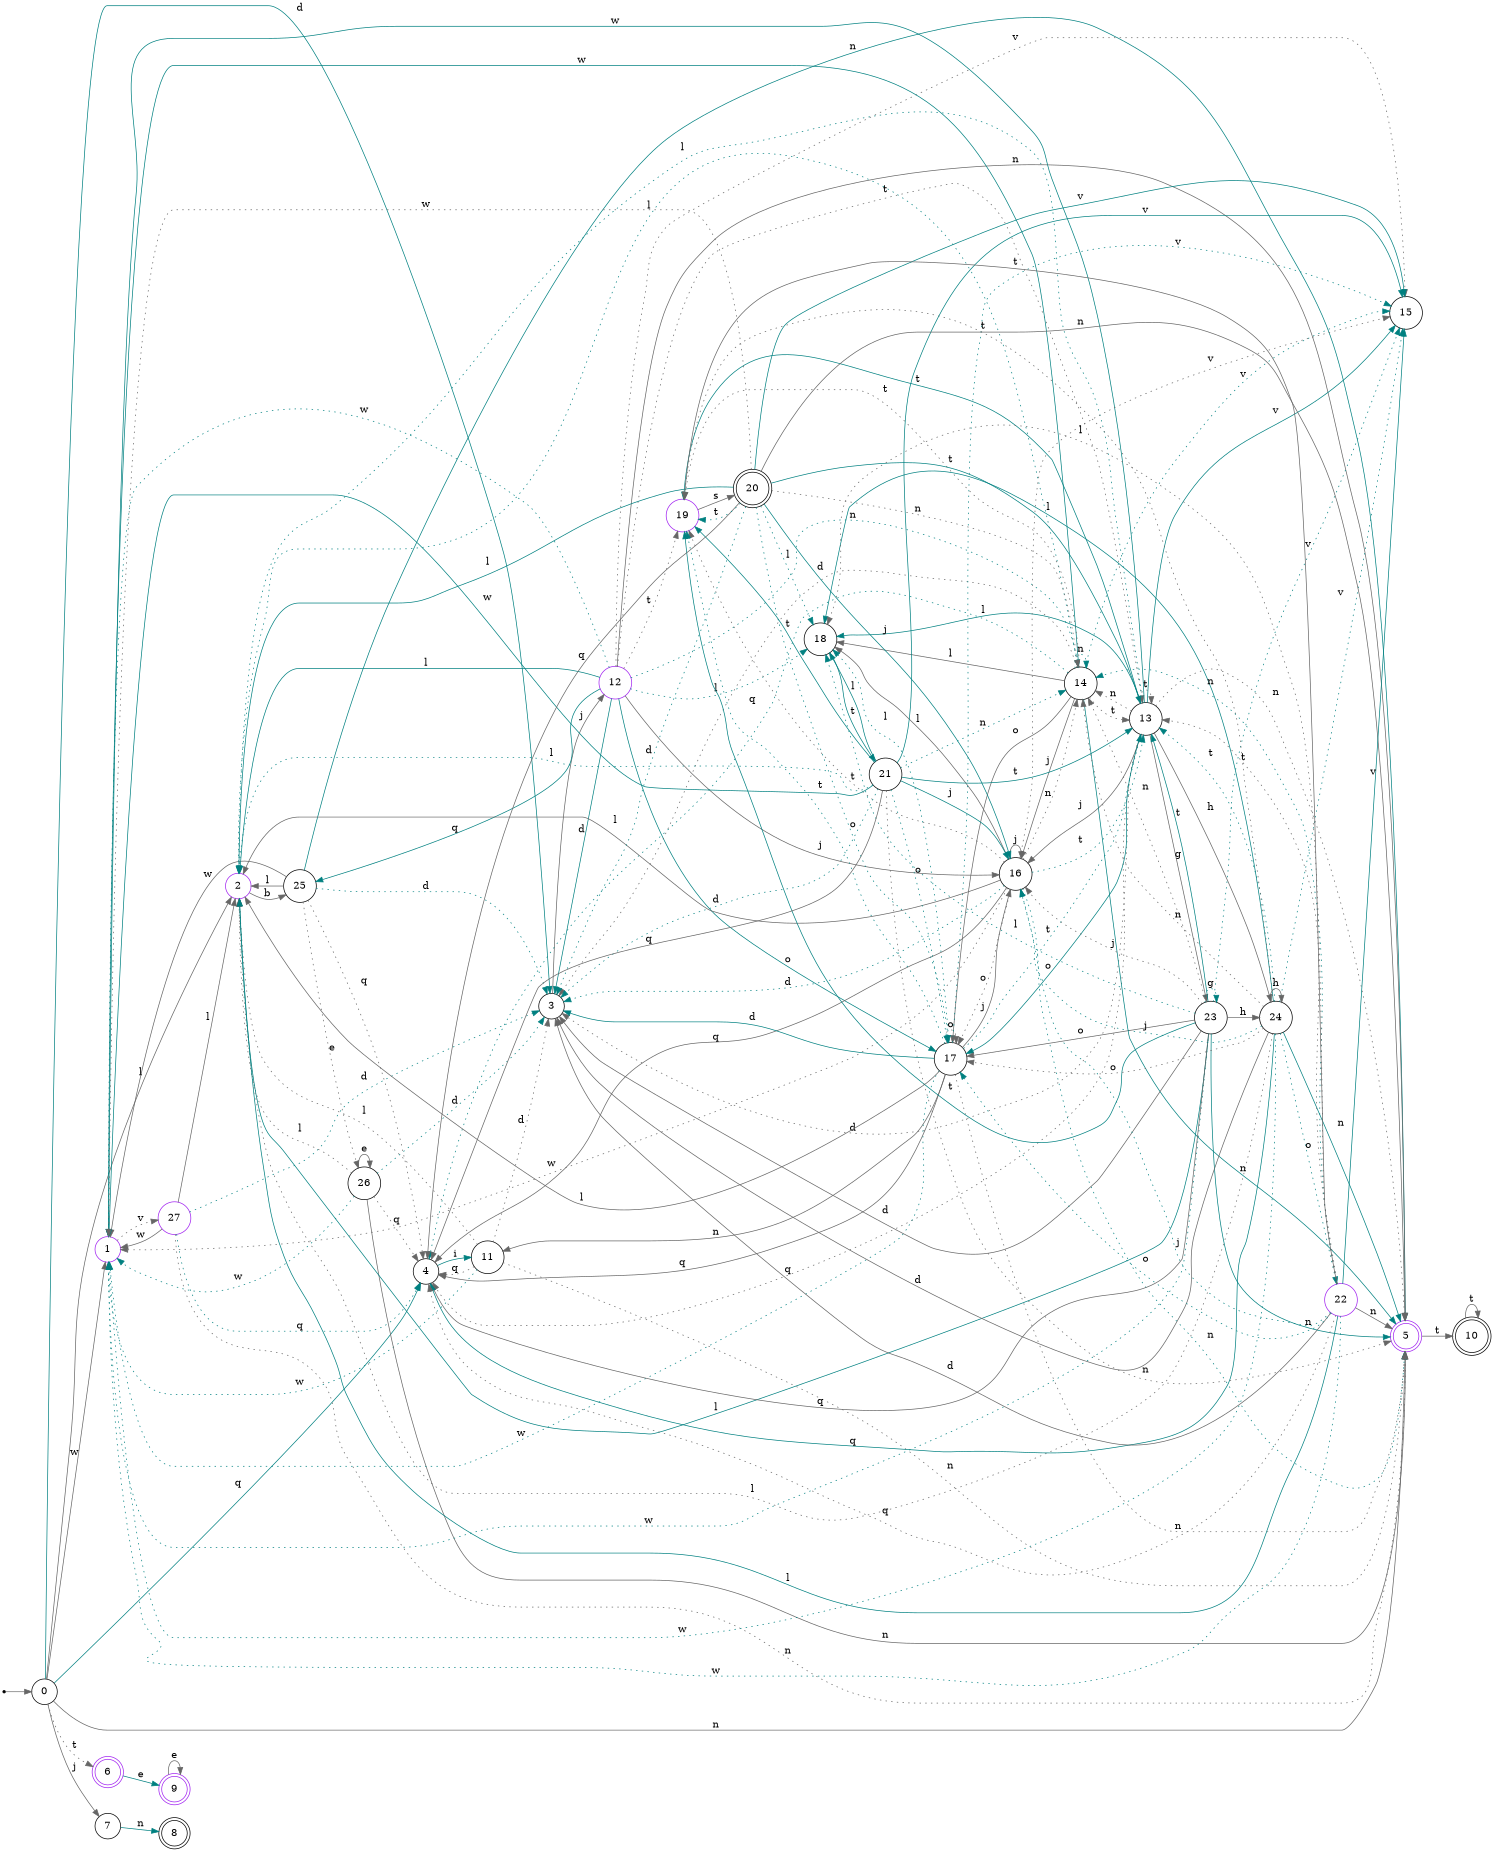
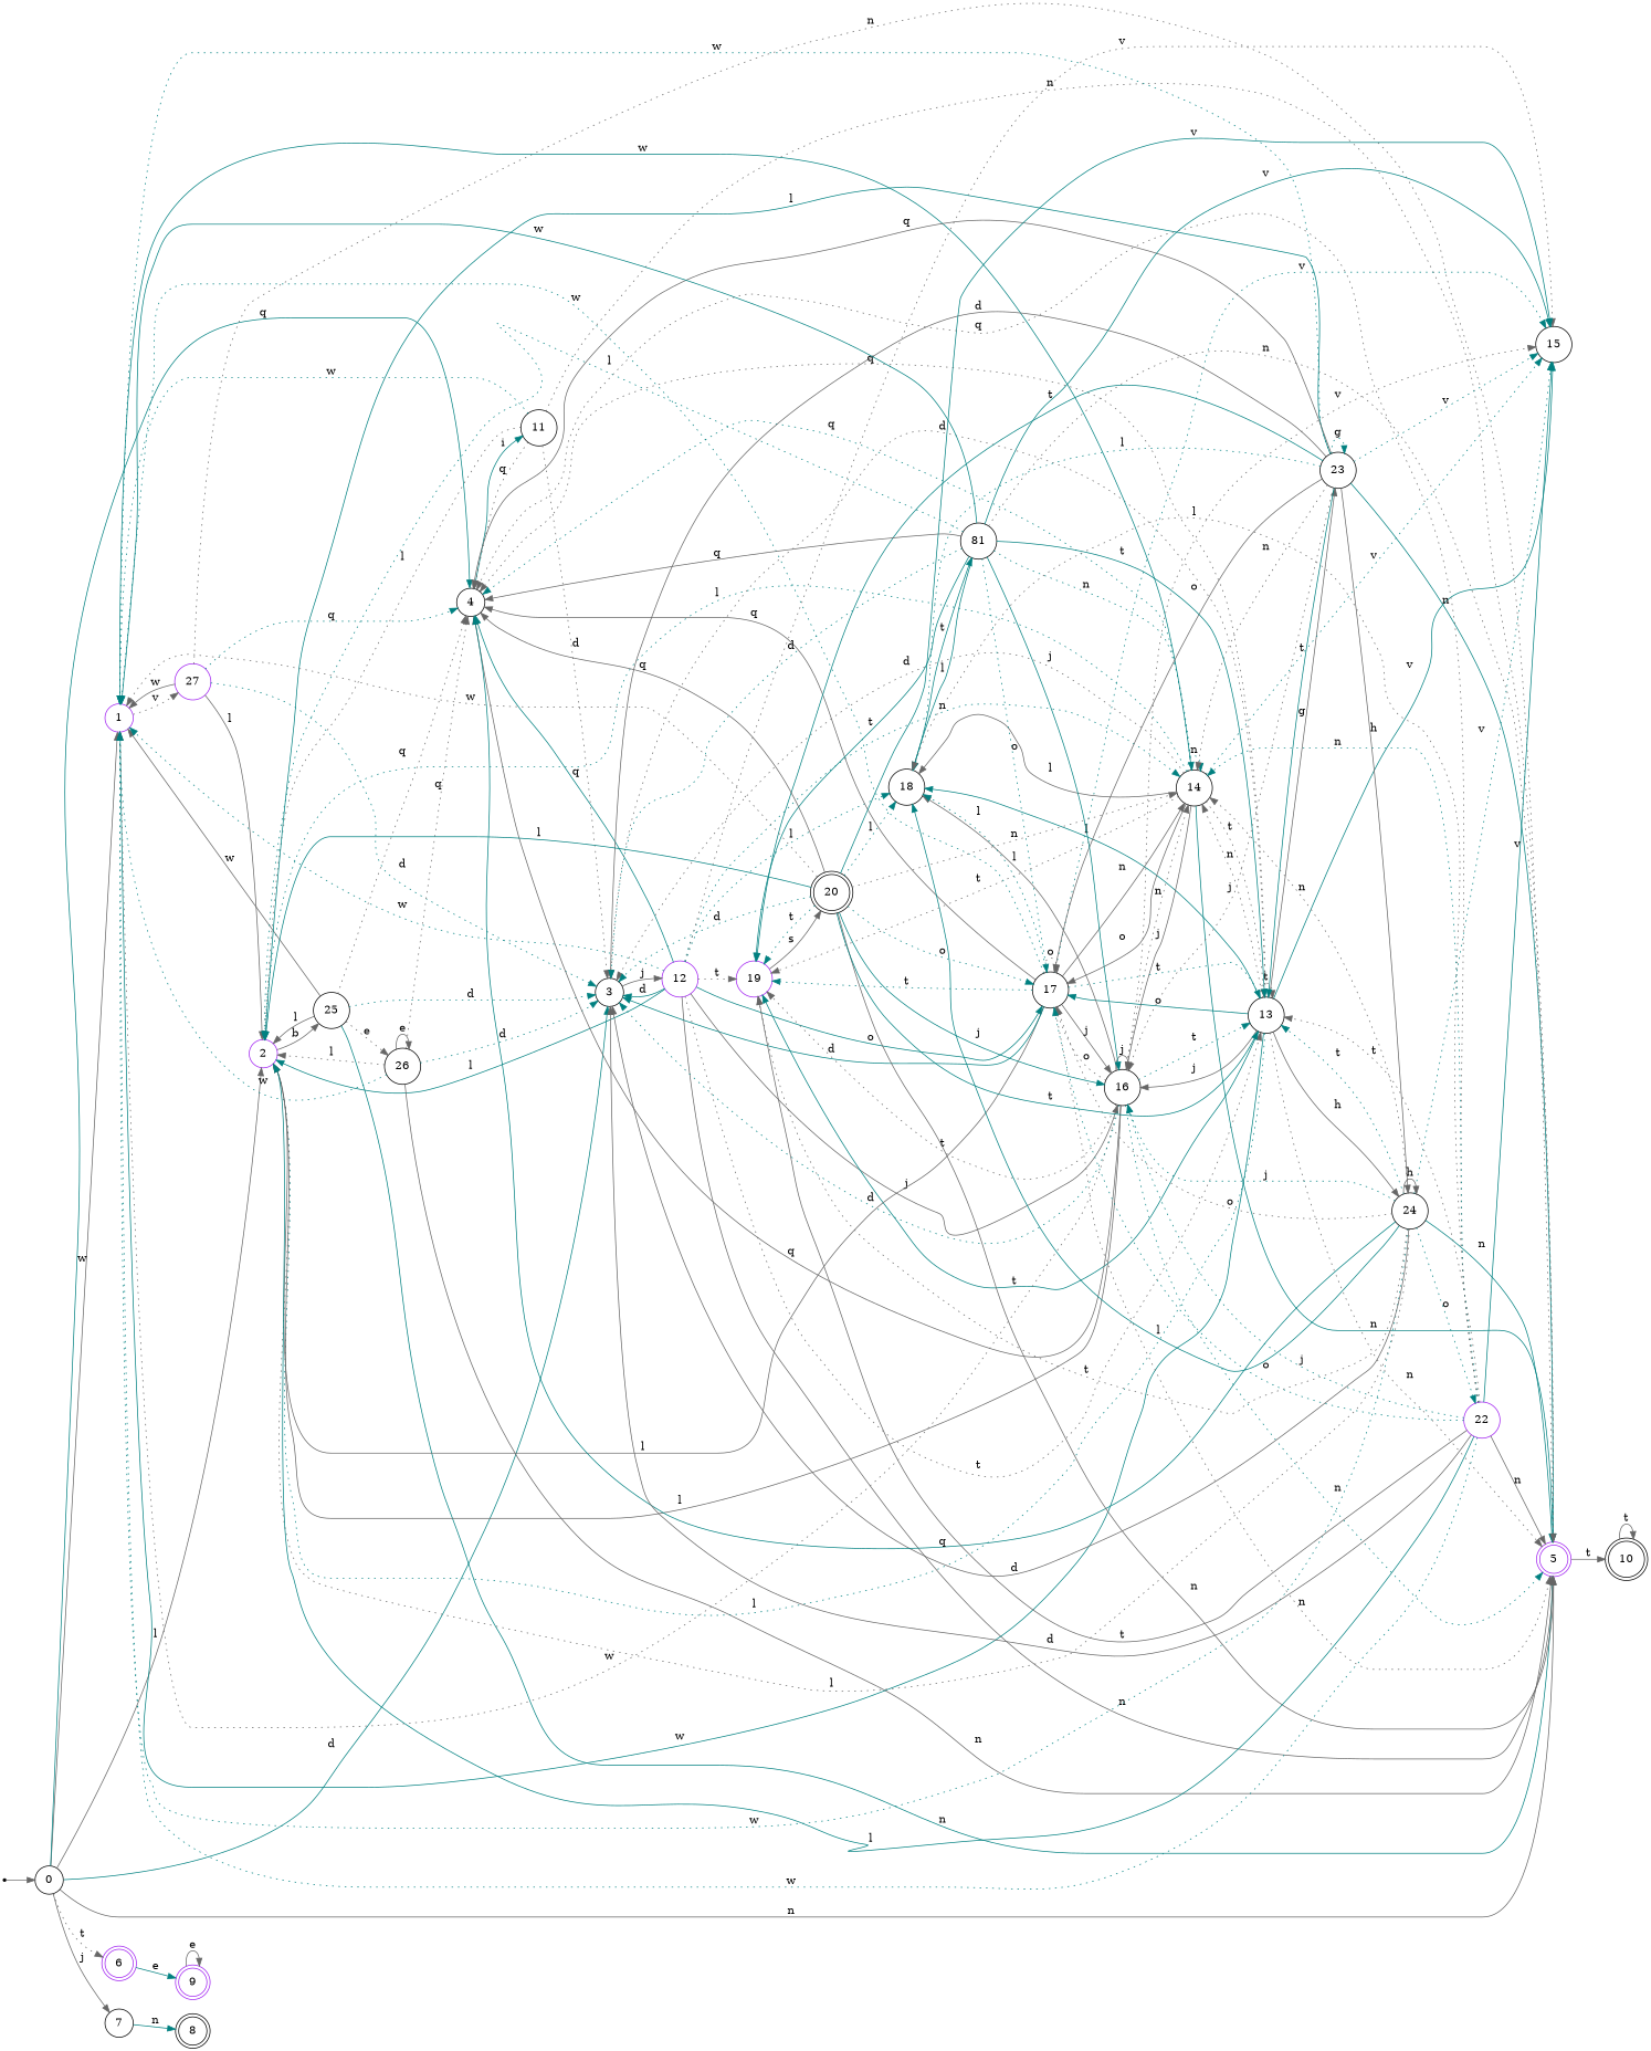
  digraph {
    rankdir=LR
    node [color=black shape=circle]
    edge [color=gray40 style=dotted]
    dummy0 [shape=point]
    0
    1 [color=purple]
    2 [color=purple]
    3
    4
    5 [color=purple shape=doublecircle]
    6 [color=purple shape=doublecircle]
    7
    27 [color=purple]
    25
    12 [color=purple]
    11
    10 [shape=doublecircle]
    9 [color=purple shape=doublecircle]
    8 [shape=doublecircle]
    26
    13
    14
    15
    16
    17
    18
    19 [color=purple]
    23
    24
-   21
+   21 [label=81]
    20 [shape=doublecircle]
    22 [color=purple]
    dummy0 -> 0 [style=solid]
    0 -> 1 [label=w style=solid]
    0 -> 2 [label=l style=solid]
    0 -> 3 [color=teal label=d style=solid]
    0 -> 4 [color=teal label=q style=solid]
    0 -> 5 [label=n style=solid]
    0 -> 6 [label=t]
    0 -> 7 [label=j style=solid]
    1 -> 27 [label=v]
    2 -> 25 [label=b style=solid]
    3 -> 12 [label=j style=solid]
    4 -> 11 [color=teal label=i style=solid]
    5 -> 10 [label=t style=solid]
    6 -> 9 [color=teal label=e style=solid]
    7 -> 8 [color=teal label=n style=solid]
    27 -> 1 [label=w style=solid]
    27 -> 2 [label=l style=solid]
    27 -> 3 [color=teal label=d]
    27 -> 4 [color=teal label=q]
    27 -> 5 [label=n]
    25 -> 1 [label=w style=solid]
    25 -> 2 [label=l style=solid]
    25 -> 3 [color=teal label=d]
    25 -> 4 [label=q]
    25 -> 5 [color=teal label=n style=solid]
    25 -> 26 [label=e]
    12 -> 1 [color=teal label=w]
    12 -> 2 [color=teal label=l style=solid]
    12 -> 3 [color=teal label=d style=solid]
-   12 -> 25 [color=teal label=q style=solid]
+   12 -> 4 [color=teal label=q style=solid]
    12 -> 5 [label=n style=solid]
    12 -> 13 [label=t]
    12 -> 14 [color=teal label=n]
    12 -> 15 [label=v]
    12 -> 16 [label=j style=solid]
    12 -> 17 [color=teal label=o style=solid]
    12 -> 18 [color=teal label=l]
    12 -> 19 [label=t]
    11 -> 1 [color=teal label=w]
    11 -> 2 [label=l]
    11 -> 3 [label=d]
    11 -> 4 [label=q]
    11 -> 5 [label=n]
    10 -> 10 [label=t style=solid]
    9 -> 9 [label=e style=solid]
    26 -> 1 [color=teal label=w]
    26 -> 2 [label=l]
    26 -> 3 [color=teal label=d]
    26 -> 4 [label=q]
    26 -> 5 [label=n style=solid]
    26 -> 26 [label=e style=solid]
    13 -> 1 [color=teal label=w style=solid]
    13 -> 2 [color=teal label=l]
    13 -> 3 [label=d]
    13 -> 4 [label=q]
    13 -> 5 [label=n]
    13 -> 13 [label=t]
    13 -> 14 [label=n]
    13 -> 15 [color=teal label=v style=solid]
    13 -> 16 [label=j style=solid]
    13 -> 17 [color=teal label=o style=solid]
    13 -> 18 [color=teal label=l style=solid]
    13 -> 19 [color=teal label=t style=solid]
    13 -> 23 [label=g style=solid]
    13 -> 24 [label=h style=solid]
    14 -> 1 [color=teal label=w style=solid]
    14 -> 2 [color=teal label=l]
    14 -> 3 [label=d]
    14 -> 4 [color=teal label=q]
    14 -> 5 [color=teal label=n style=solid]
    14 -> 13 [label=t]
    14 -> 14 [color=teal label=n]
    14 -> 15 [color=teal label=v]
    14 -> 16 [label=j style=solid]
    14 -> 17 [label=o style=solid]
    14 -> 18 [label=l style=solid]
    14 -> 19 [label=t]
    16 -> 1 [label=w]
    16 -> 2 [label=l style=solid]
    16 -> 3 [color=teal label=d]
    16 -> 4 [label=q style=solid]
    16 -> 5 [color=teal label=n]
    16 -> 13 [color=teal label=t]
    16 -> 14 [label=n]
    16 -> 15 [label=v]
    16 -> 16 [label=j style=solid]
    16 -> 17 [label=o]
    16 -> 18 [label=l style=solid]
    16 -> 19 [label=t]
    17 -> 1 [color=teal label=w]
    17 -> 2 [label=l style=solid]
    17 -> 3 [color=teal label=d style=solid]
    17 -> 4 [label=q style=solid]
    17 -> 5 [label=n]
    17 -> 13 [color=teal label=t]
-   17 -> 11 [label=n style=solid]
+   17 -> 14 [label=n style=solid]
    17 -> 15 [color=teal label=v]
    17 -> 16 [label=j style=solid]
    17 -> 17 [label=o]
    17 -> 18 [color=teal label=l]
    17 -> 19 [color=teal label=t]
    18 -> 21 [color=teal label=t style=solid]
    19 -> 20 [label=s style=solid]
    23 -> 1 [color=teal label=w]
    23 -> 2 [color=teal label=l style=solid]
    23 -> 3 [label=d style=solid]
    23 -> 4 [label=q style=solid]
    23 -> 5 [color=teal label=n style=solid]
    23 -> 13 [color=teal label=t style=solid]
    23 -> 14 [label=n]
    23 -> 15 [color=teal label=v]
    23 -> 16 [label=j]
    23 -> 17 [label=o style=solid]
    23 -> 18 [color=teal label=l]
    23 -> 19 [color=teal label=t style=solid]
    23 -> 23 [color=teal label=g]
    23 -> 24 [label=h style=solid]
    24 -> 1 [color=teal label=w]
    24 -> 2 [label=l]
    24 -> 3 [label=d style=solid]
    24 -> 4 [color=teal label=q style=solid]
    24 -> 5 [color=teal label=n style=solid]
    24 -> 13 [color=teal label=t]
    24 -> 14 [label=n]
    24 -> 15 [color=teal label=v]
    24 -> 16 [color=teal label=j]
    24 -> 17 [label=o]
    24 -> 18 [color=teal label=l style=solid]
    24 -> 19 [label=t]
    24 -> 24 [label=h style=solid]
    24 -> 22 [color=teal label=o]
    21 -> 1 [color=teal label=w style=solid]
    21 -> 2 [color=teal label=l]
    21 -> 3 [color=teal label=d]
    21 -> 4 [label=q style=solid]
    21 -> 5 [label=n]
    21 -> 13 [color=teal label=t style=solid]
    21 -> 14 [color=teal label=n]
    21 -> 15 [color=teal label=v style=solid]
    21 -> 16 [color=teal label=j style=solid]
    21 -> 17 [color=teal label=o]
    21 -> 18 [color=teal label=l style=solid]
    21 -> 19 [color=teal label=t style=solid]
    20 -> 1 [label=w]
    20 -> 2 [color=teal label=l style=solid]
    20 -> 3 [color=teal label=d]
    20 -> 4 [label=q style=solid]
    20 -> 5 [label=n style=solid]
    20 -> 13 [color=teal label=t style=solid]
    20 -> 14 [label=n]
    20 -> 15 [color=teal label=v style=solid]
    20 -> 16 [color=teal label=j style=solid]
    20 -> 17 [color=teal label=o]
    20 -> 18 [color=teal label=l]
    20 -> 19 [color=teal label=t]
    22 -> 1 [color=teal label=w]
    22 -> 2 [color=teal label=l style=solid]
    22 -> 3 [label=d style=solid]
    22 -> 4 [label=q]
    22 -> 5 [label=n style=solid]
    22 -> 13 [label=t]
    22 -> 14 [color=teal label=n]
    22 -> 15 [color=teal label=v style=solid]
    22 -> 16 [color=teal label=j]
    22 -> 17 [color=teal label=o]
    22 -> 18 [label=l]
    22 -> 19 [label=t style=solid]
  }
